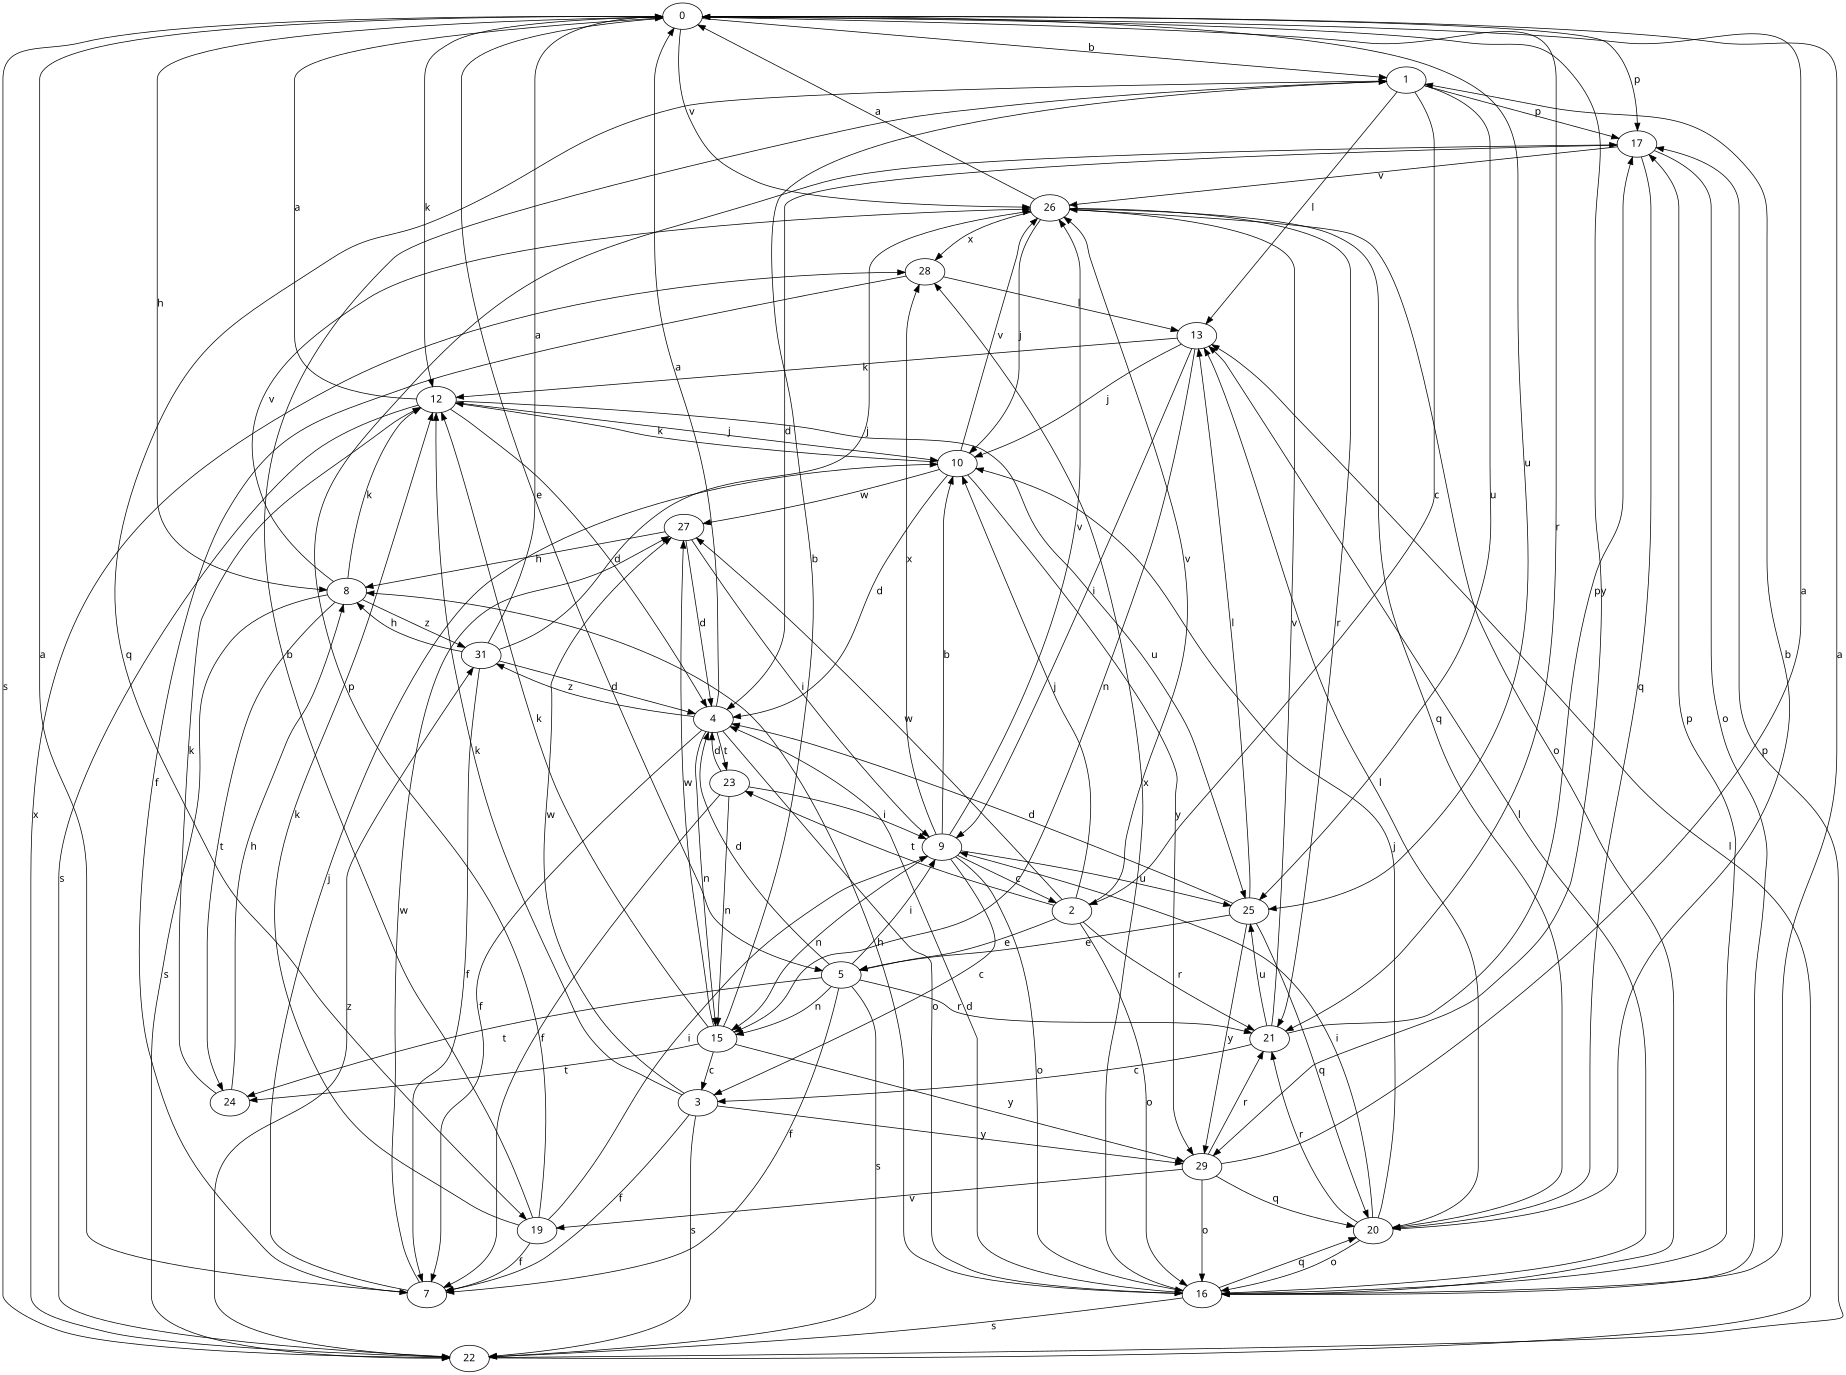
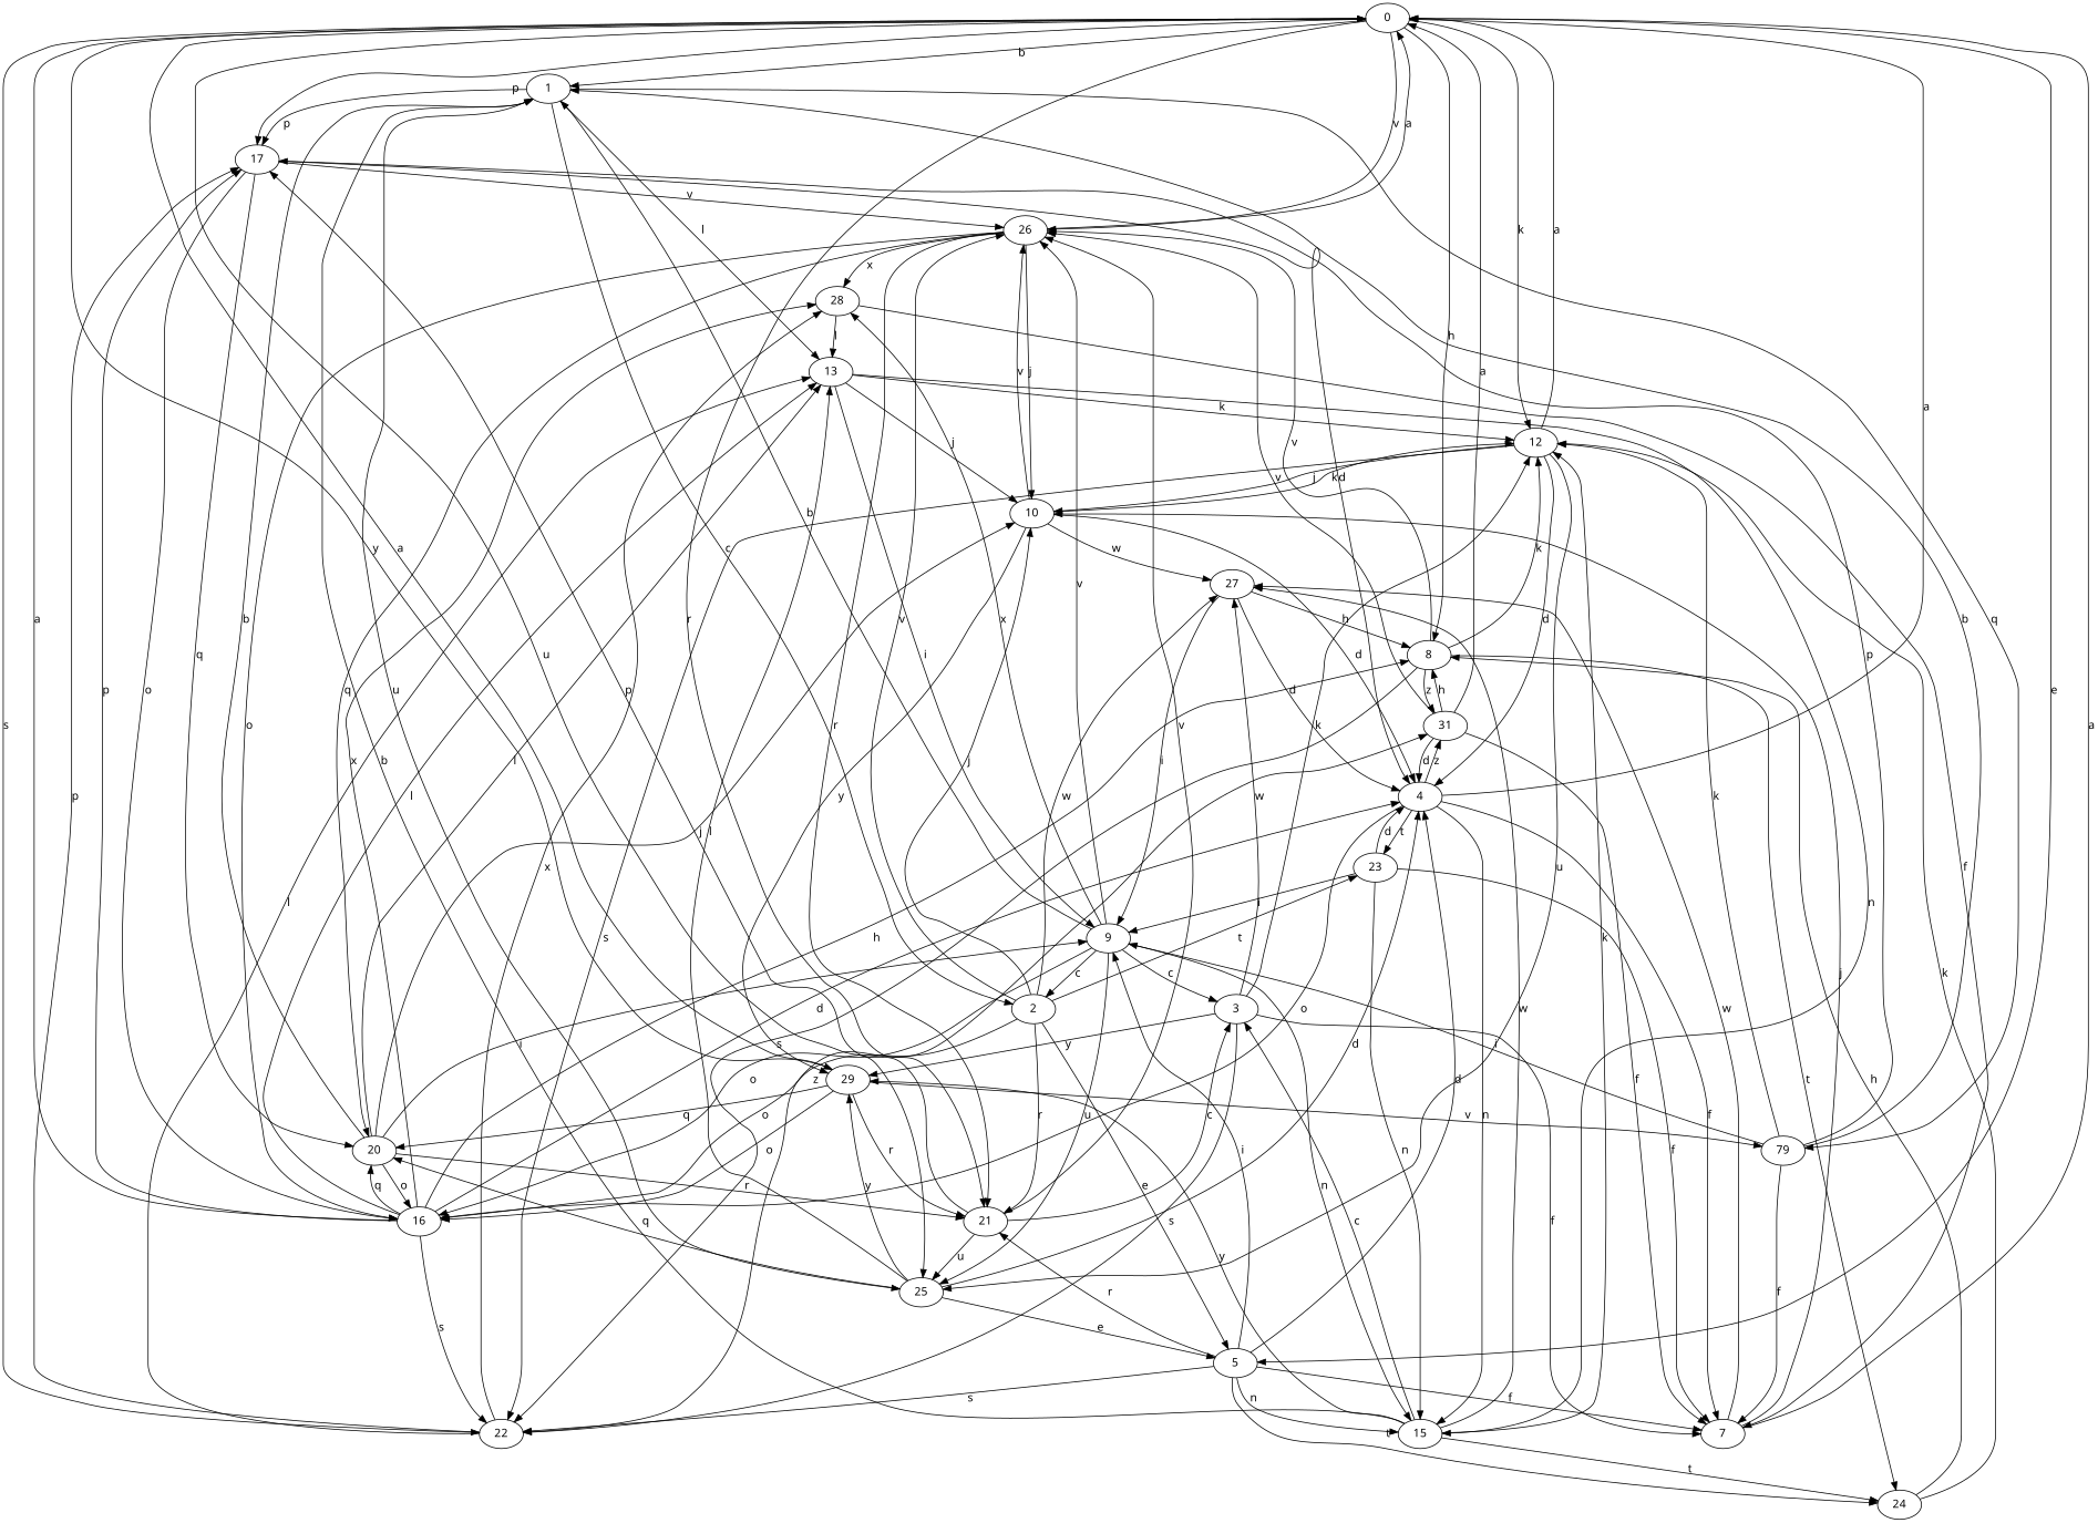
  strict digraph {
    fontname="Noto Sans"
    node [fontname="Noto Sans"]
    edge [fontname="Noto Sans"]
    0
    1
    5
    8
    12
    17
    21
    22
    25
    26
    29
    2
    13
-   19
+   19 [label=79]
    7
    4
    15
    9
    24
    31
    10
    16
    20
    3
    28
    23
    27
    0 -> 1 [label=b]
    0 -> 5 [label=e]
    0 -> 8 [label=h]
    0 -> 12 [label=k]
    0 -> 17 [label=p]
    0 -> 21 [label=r]
    0 -> 22 [label=s]
    0 -> 25 [label=u]
    0 -> 26 [label=v]
    0 -> 29 [label=y]
    1 -> 17 [label=p]
    1 -> 25 [label=u]
    1 -> 2 [label=c]
    1 -> 13 [label=l]
    1 -> 19 [label=q]
    5 -> 21 [label=r]
    5 -> 22 [label=s]
    5 -> 7 [label=f]
    5 -> 4 [label=d]
    5 -> 15 [label=n]
    5 -> 9 [label=i]
    5 -> 24 [label=t]
    8 -> 12 [label=k]
    8 -> 22 [label=s]
    8 -> 26 [label=v]
    8 -> 24 [label=t]
    8 -> 31 [label=z]
    12 -> 0 [label=a]
    12 -> 22 [label=s]
    12 -> 25 [label=u]
    12 -> 4 [label=d]
    12 -> 10 [label=j]
    17 -> 26 [label=v]
    17 -> 4 [label=d]
    17 -> 16 [label=o]
    17 -> 20 [label=q]
    21 -> 17 [label=p]
    21 -> 25 [label=u]
    21 -> 26 [label=v]
    21 -> 3 [label=c]
    22 -> 17 [label=p]
    22 -> 13 [label=l]
    22 -> 31 [label=z]
    22 -> 28 [label=x]
    25 -> 5 [label=e]
    25 -> 29 [label=y]
    25 -> 13 [label=l]
    25 -> 4 [label=d]
    25 -> 20 [label=q]
    26 -> 0 [label=a]
    26 -> 21 [label=r]
    26 -> 10 [label=j]
    26 -> 16 [label=o]
    26 -> 20 [label=q]
    26 -> 28 [label=x]
    29 -> 0 [label=a]
    29 -> 21 [label=r]
    29 -> 19 [label=v]
    29 -> 16 [label=o]
    29 -> 20 [label=q]
    2 -> 5 [label=e]
    2 -> 21 [label=r]
    2 -> 26 [label=v]
    2 -> 10 [label=j]
    2 -> 16 [label=o]
    2 -> 23 [label=t]
    2 -> 27 [label=w]
    13 -> 12 [label=k]
    13 -> 15 [label=n]
    13 -> 9 [label=i]
    13 -> 10 [label=j]
    19 -> 1 [label=b]
    19 -> 12 [label=k]
    19 -> 17 [label=p]
    19 -> 7 [label=f]
    19 -> 9 [label=i]
    7 -> 0 [label=a]
    7 -> 10 [label=j]
    7 -> 27 [label=w]
    4 -> 0 [label=a]
    4 -> 7 [label=f]
    4 -> 15 [label=n]
    4 -> 31 [label=z]
    4 -> 16 [label=o]
    4 -> 23 [label=t]
    15 -> 1 [label=b]
    15 -> 12 [label=k]
    15 -> 29 [label=y]
    15 -> 24 [label=t]
    15 -> 3 [label=c]
    15 -> 27 [label=w]
-   9 -> 10 [label=b]
+   9 -> 1 [label=b]
    9 -> 25 [label=u]
    9 -> 26 [label=v]
    9 -> 2 [label=c]
    9 -> 15 [label=n]
    9 -> 16 [label=o]
    9 -> 3 [label=c]
    9 -> 28 [label=x]
    24 -> 8 [label=h]
    24 -> 12 [label=k]
    31 -> 0 [label=a]
    31 -> 8 [label=h]
-   31 -> 26 [label=j]
+   31 -> 26 [label=v]
    31 -> 7 [label=f]
    31 -> 4 [label=d]
    10 -> 12 [label=k]
    10 -> 26 [label=v]
    10 -> 29 [label=y]
    10 -> 4 [label=d]
    10 -> 27 [label=w]
    16 -> 0 [label=a]
    16 -> 8 [label=h]
    16 -> 17 [label=p]
    16 -> 22 [label=s]
    16 -> 13 [label=l]
    16 -> 4 [label=d]
    16 -> 20 [label=q]
    16 -> 28 [label=x]
    20 -> 1 [label=b]
    20 -> 21 [label=r]
    20 -> 13 [label=l]
    20 -> 9 [label=i]
    20 -> 10 [label=j]
    20 -> 16 [label=o]
    3 -> 12 [label=k]
    3 -> 22 [label=s]
    3 -> 29 [label=y]
    3 -> 7 [label=f]
    3 -> 27 [label=w]
    28 -> 13 [label=l]
    28 -> 7 [label=f]
    23 -> 7 [label=f]
    23 -> 4 [label=d]
    23 -> 15 [label=n]
    23 -> 9 [label=i]
    27 -> 8 [label=h]
    27 -> 4 [label=d]
    27 -> 9 [label=i]
  }
